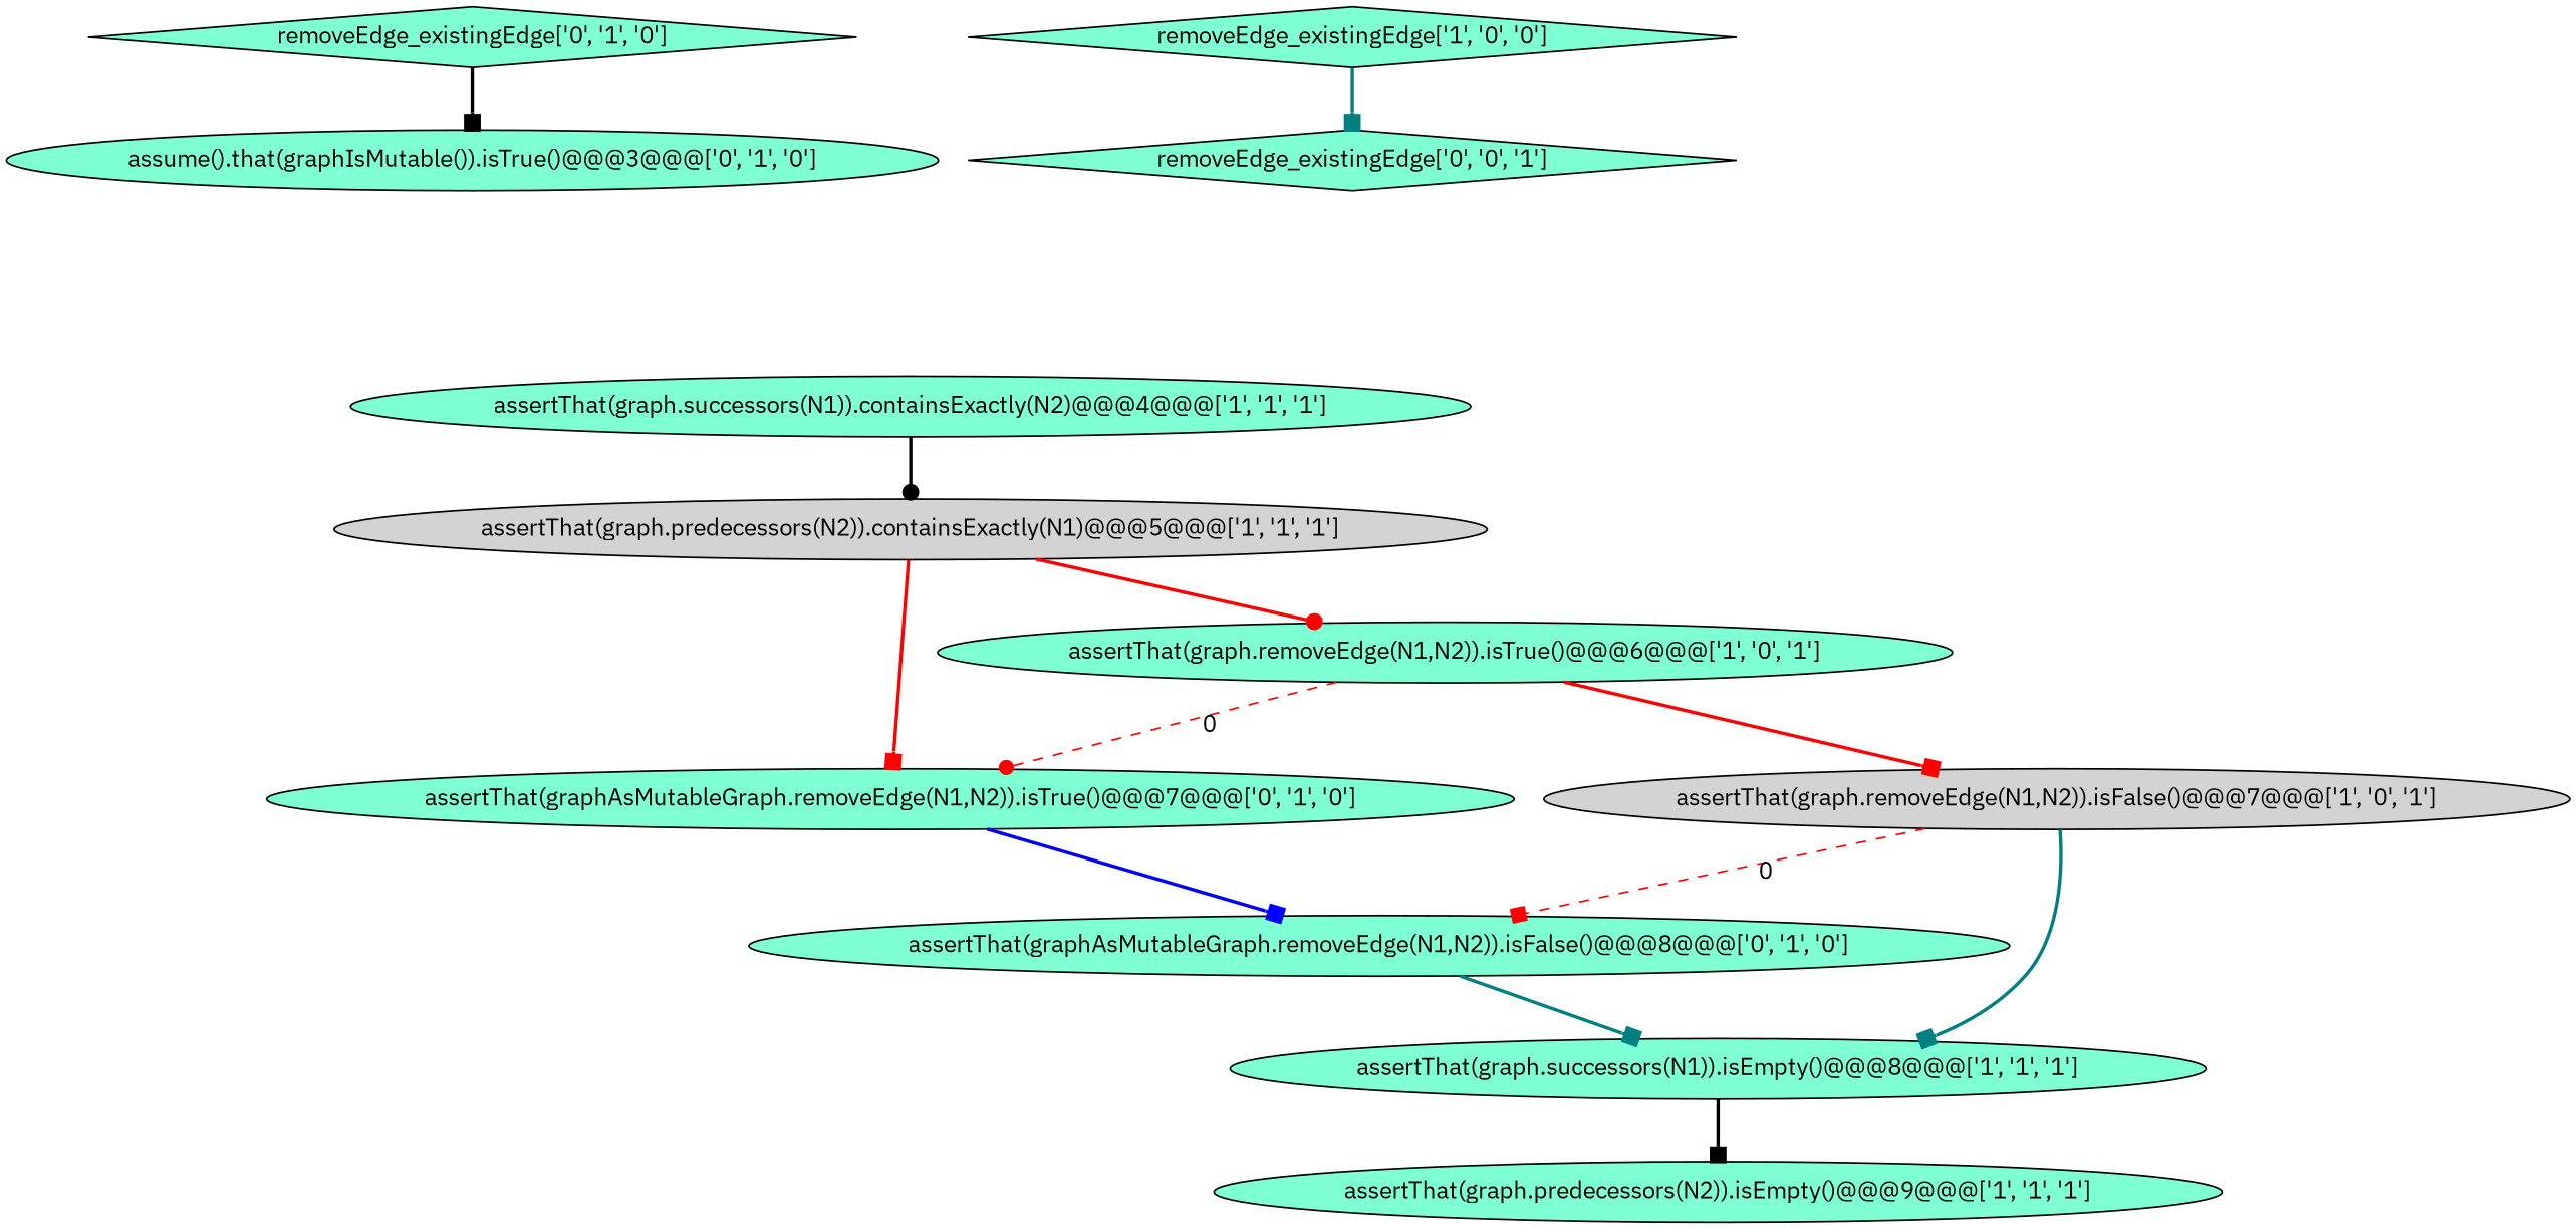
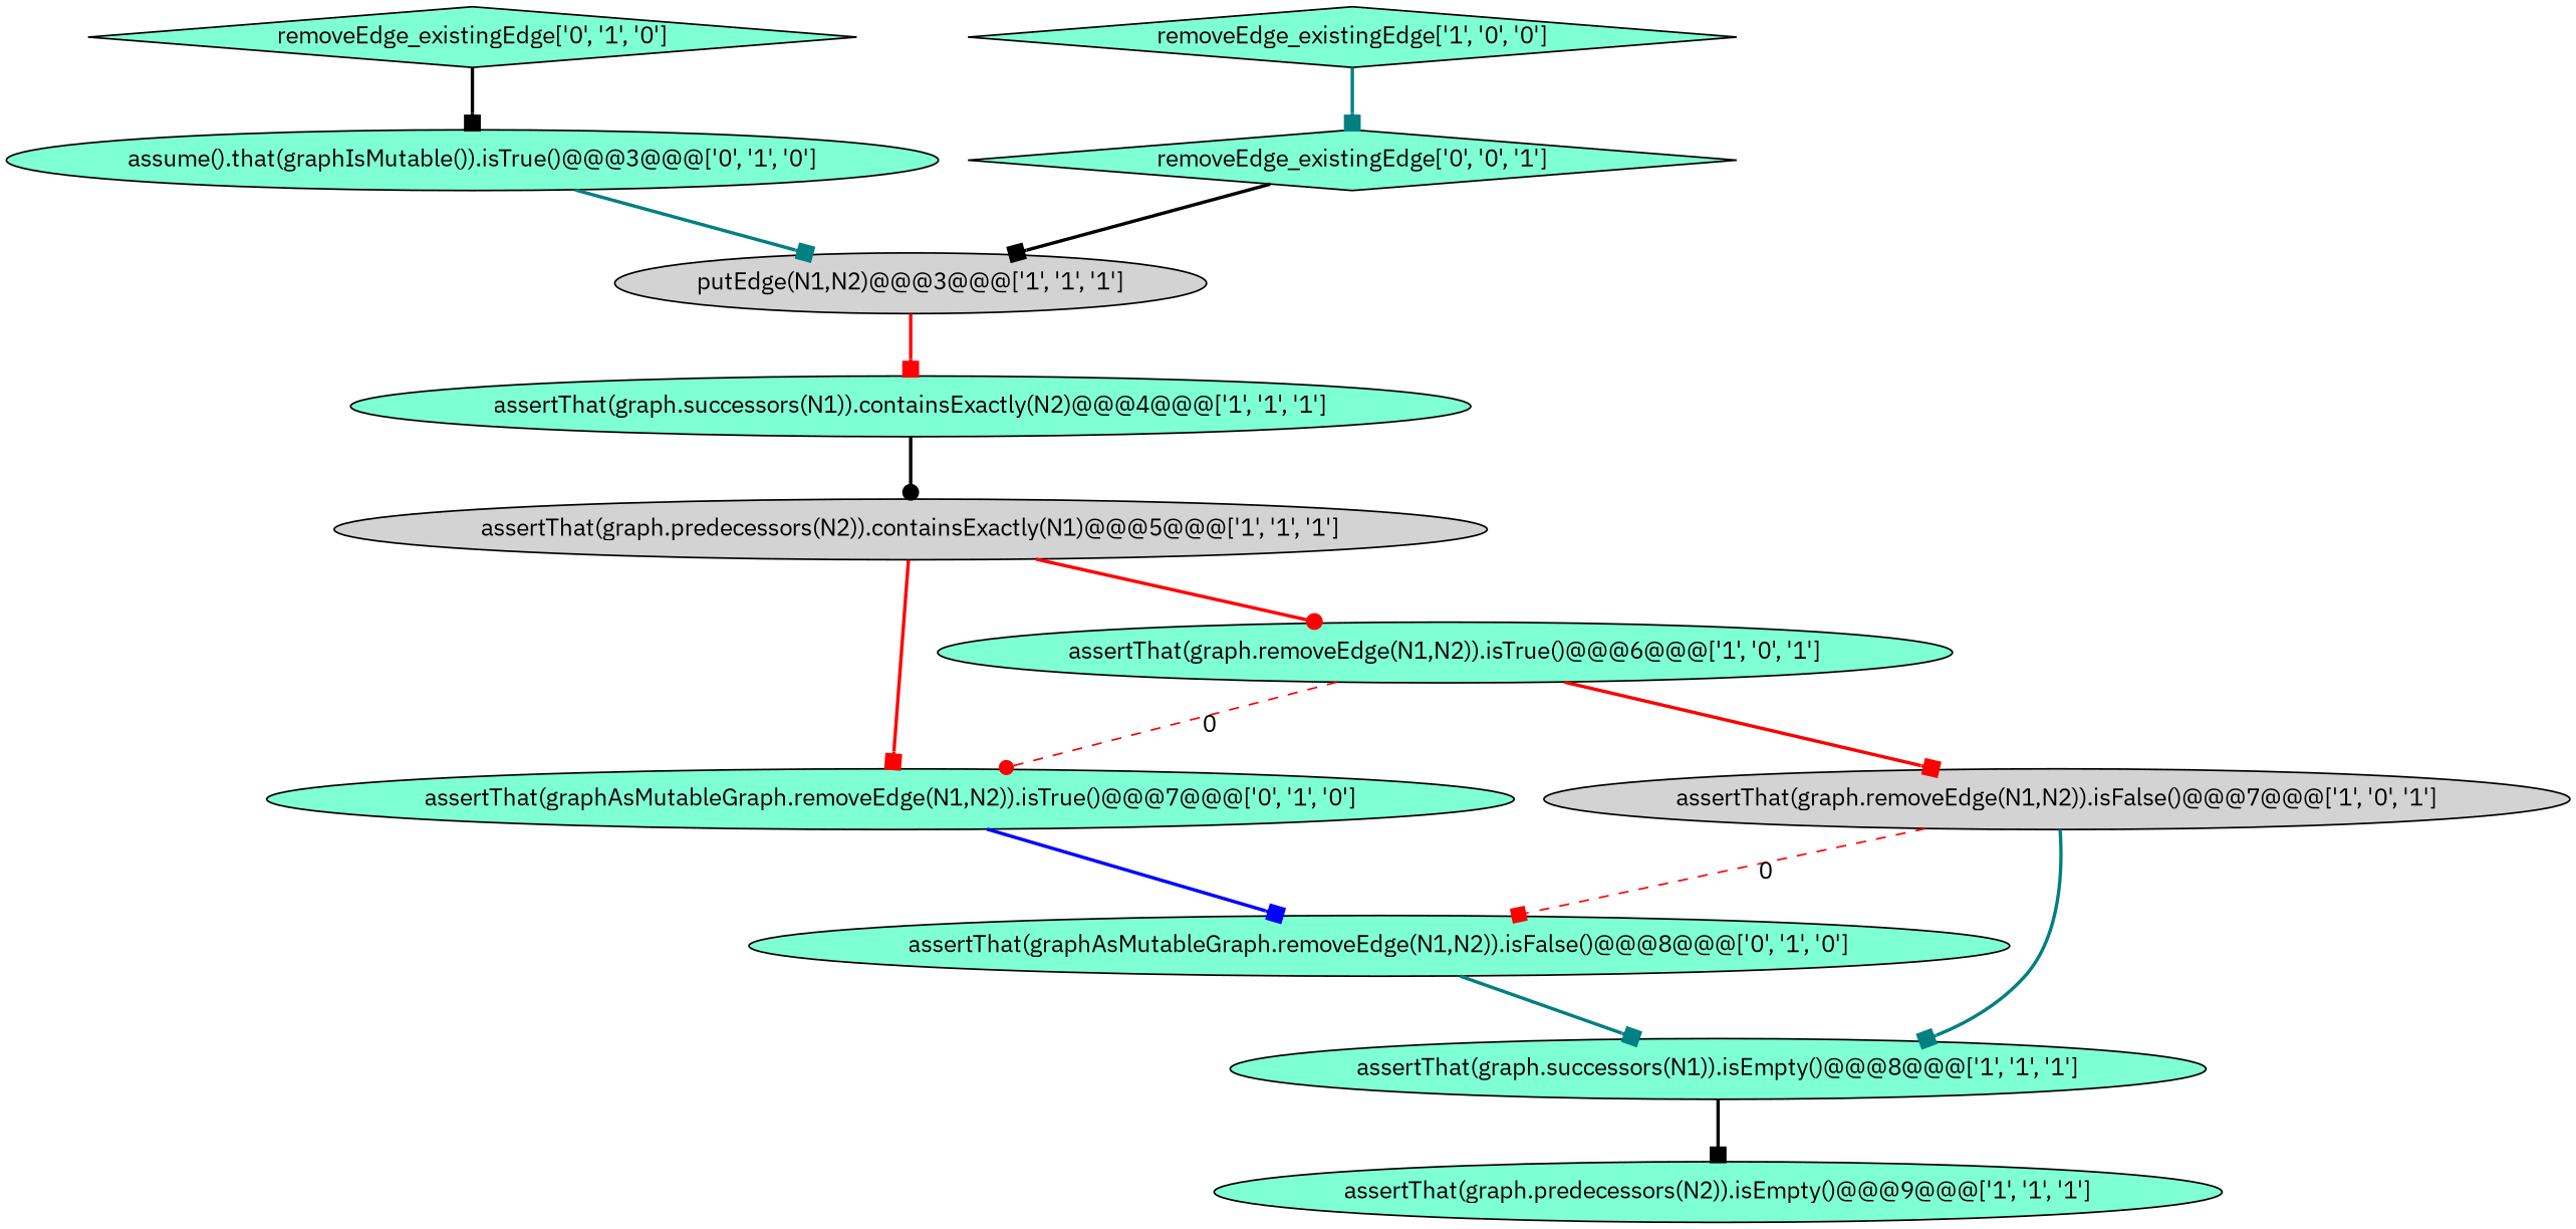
  digraph {
    fontname="IBM Plex Sans"
    node [fillcolor=aquamarine fontname="IBM Plex Sans" shape=ellipse style=filled]
    edge [arrowhead=box color=red fontname="IBM Plex Sans" style=bold]
    n1 [label="removeEdge_existingEdge['0', '0', '1']" shape=diamond]
+   n2 [fillcolor=lightgrey label="putEdge(N1,N2)@@@3@@@['1', '1', '1']"]
    n3 [label="assertThat(graph.successors(N1)).containsExactly(N2)@@@4@@@['1', '1', '1']"]
    n4 [fillcolor=lightgrey label="assertThat(graph.predecessors(N2)).containsExactly(N1)@@@5@@@['1', '1', '1']"]
    n5 [label="assertThat(graphAsMutableGraph.removeEdge(N1,N2)).isTrue()@@@7@@@['0', '1', '0']"]
    n6 [label="assertThat(graphAsMutableGraph.removeEdge(N1,N2)).isFalse()@@@8@@@['0', '1', '0']"]
    n7 [label="assertThat(graph.successors(N1)).isEmpty()@@@8@@@['1', '1', '1']"]
    n8 [label="assertThat(graph.removeEdge(N1,N2)).isTrue()@@@6@@@['1', '0', '1']"]
    n9 [fillcolor=lightgrey label="assertThat(graph.removeEdge(N1,N2)).isFalse()@@@7@@@['1', '0', '1']"]
    n10 [label="assertThat(graph.predecessors(N2)).isEmpty()@@@9@@@['1', '1', '1']"]
    n11 [label="assume().that(graphIsMutable()).isTrue()@@@3@@@['0', '1', '0']"]
    n12 [label="removeEdge_existingEdge['0', '1', '0']" shape=diamond]
    n13 [label="removeEdge_existingEdge['1', '0', '0']" shape=diamond]
+   n1 -> n2 [color=black]
+   n2 -> n3
    n3 -> n4 [arrowhead=dot color=black]
    n4 -> n5
    n4 -> n8 [arrowhead=dot]
    n5 -> n6 [color=blue]
    n6 -> n7 [color=teal]
    n7 -> n10 [color=black]
    n8 -> n5 [arrowhead=dot label=0 style=dashed]
    n8 -> n9
    n9 -> n6 [label=0 style=dashed]
    n9 -> n7 [color=teal]
+   n11 -> n2 [color=teal]
    n12 -> n11 [color=black]
    n13 -> n1 [color=teal]
  }
